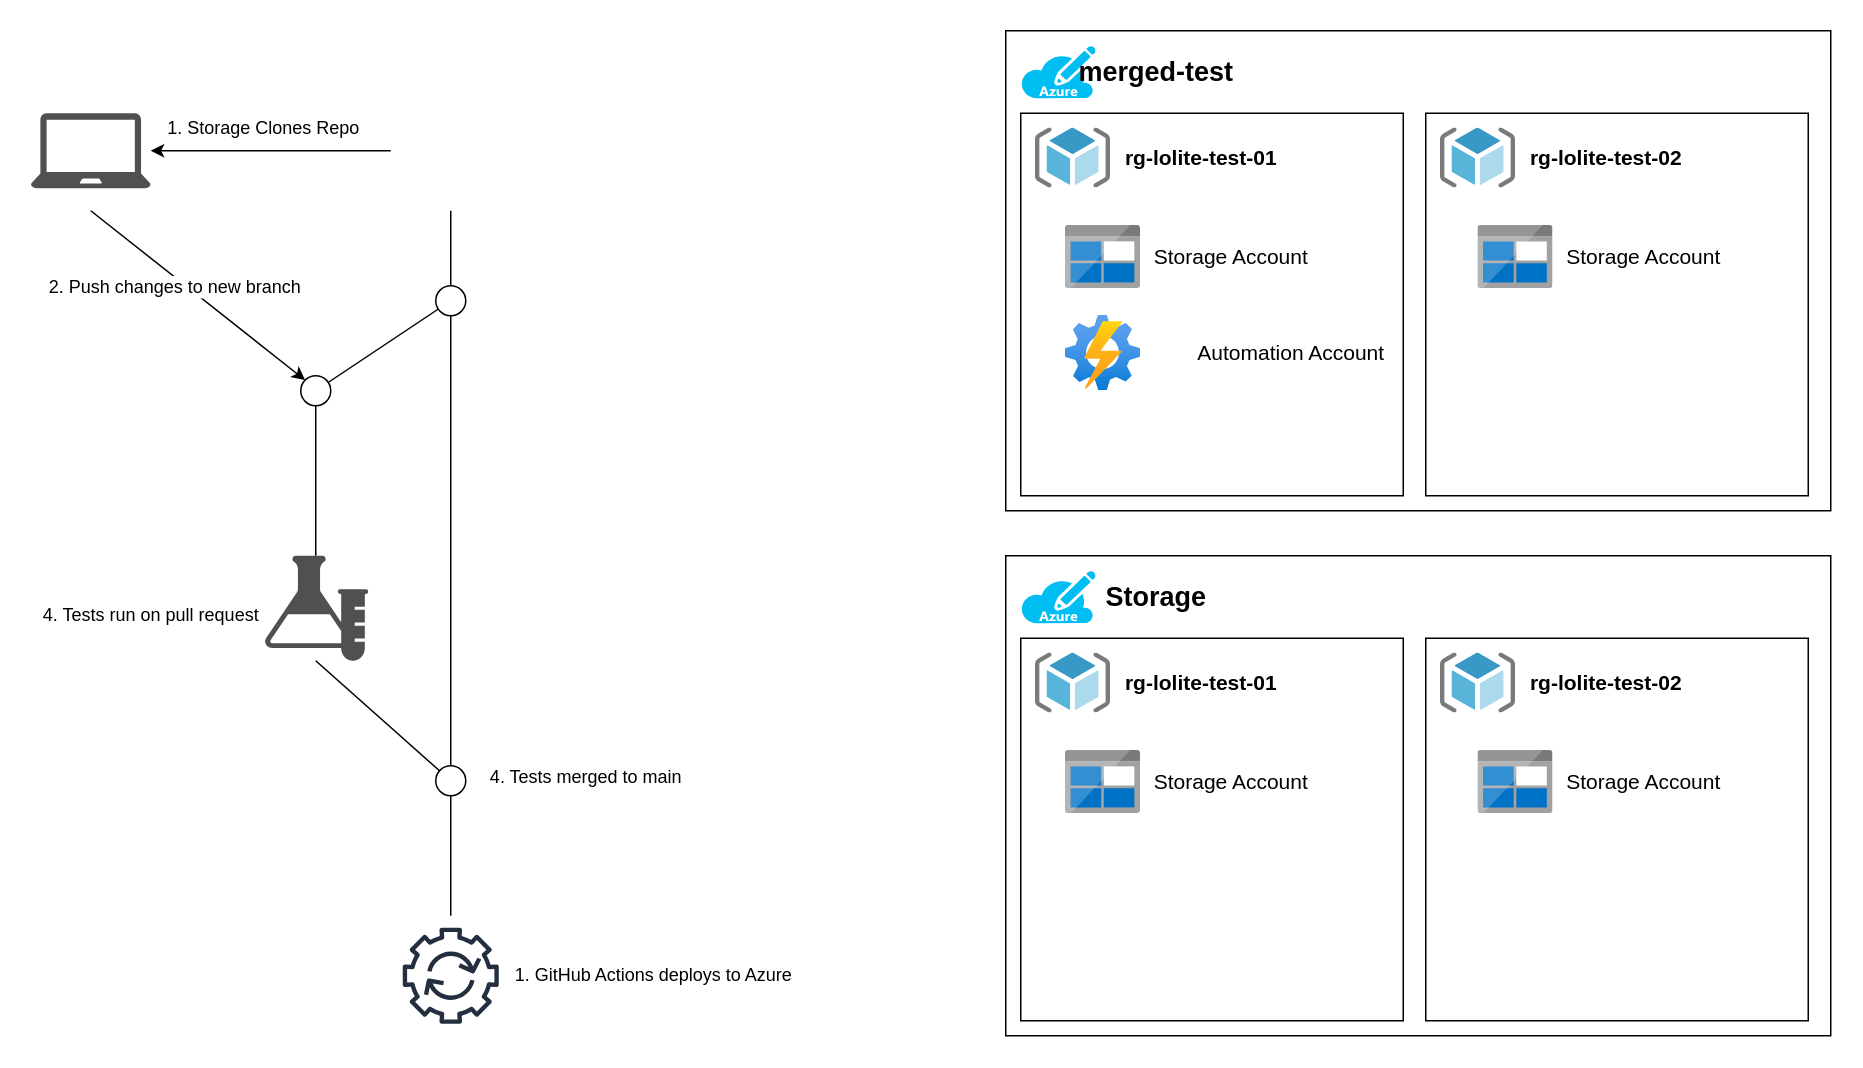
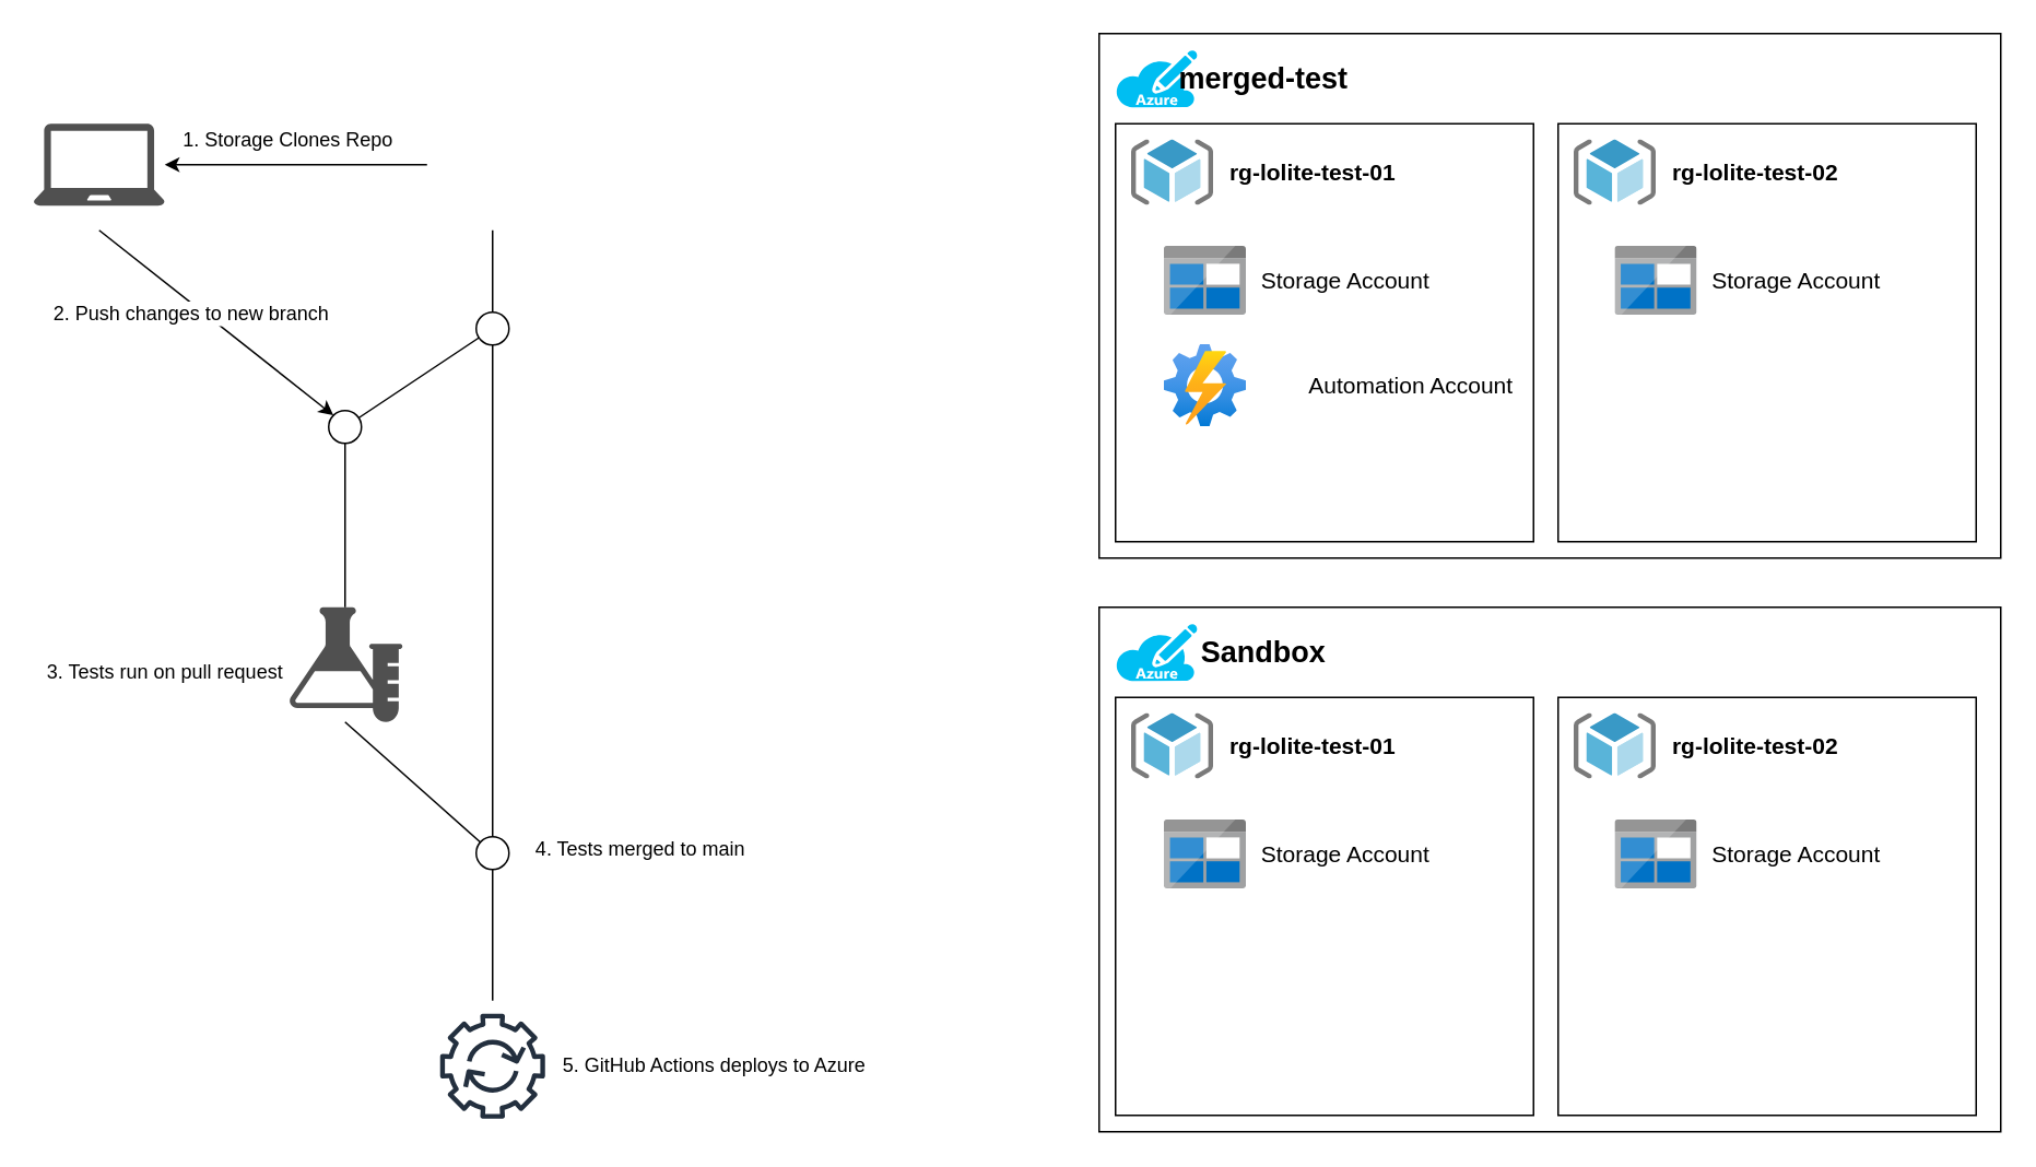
  <mxCell id="0" />
  <mxCell id="1" parent="0" />
  <mxCell id="2" value="" style="rounded=0;whiteSpace=wrap;html=1;" vertex="1" parent="1"><mxGeometry x="670" y="20" width="550" height="320" as="geometry" /></mxCell>
  <mxCell id="3" value="" style="verticalLabelPosition=bottom;html=1;verticalAlign=top;align=center;strokeColor=none;fillColor=#00BEF2;shape=mxgraph.azure.azure_subscription;" vertex="1" parent="1"><mxGeometry x="680" y="30" width="50" height="35" as="geometry" /></mxCell>
  <mxCell id="4" value="" style="shape=image;html=1;verticalAlign=top;verticalLabelPosition=bottom;labelBackgroundColor=#ffffff;imageAspect=0;aspect=fixed;image=https://cdn4.iconfinder.com/data/icons/socialcones/508/Github-128.png" vertex="1" parent="1"><mxGeometry x="260" y="60" width="80" height="80" as="geometry" /></mxCell>
  <mxCell id="5" value="" style="outlineConnect=0;fontColor=#232F3E;gradientColor=none;strokeColor=#232F3E;fillColor=#ffffff;dashed=0;verticalLabelPosition=bottom;verticalAlign=top;align=center;html=1;fontSize=12;fontStyle=0;aspect=fixed;shape=mxgraph.aws4.resourceIcon;resIcon=mxgraph.aws4.automation;" vertex="1" parent="1"><mxGeometry x="260" y="610" width="80" height="80" as="geometry" /></mxCell>
  <mxCell id="6" value="" style="pointerEvents=1;shadow=0;dashed=0;html=1;strokeColor=none;fillColor=#505050;labelPosition=center;verticalLabelPosition=bottom;verticalAlign=top;outlineConnect=0;align=center;shape=mxgraph.office.devices.laptop;" vertex="1" parent="1"><mxGeometry x="20" y="75" width="80" height="50" as="geometry" /></mxCell>
  <mxCell id="7" value="" style="endArrow=none;html=1;entryX=0.5;entryY=1;entryDx=0;entryDy=0;" edge="1" parent="1" target="4"><mxGeometry width="50" height="50" relative="1" as="geometry"><mxPoint x="300" y="610" as="sourcePoint" /><mxPoint x="380" y="250" as="targetPoint" /></mxGeometry></mxCell>
  <mxCell id="8" value="" style="endArrow=none;html=1;" edge="1" parent="1"><mxGeometry width="50" height="50" relative="1" as="geometry"><mxPoint x="210" y="260" as="sourcePoint" /><mxPoint x="300" y="200" as="targetPoint" /></mxGeometry></mxCell>
  <mxCell id="9" value="" style="endArrow=classic;html=1;exitX=0;exitY=0.5;exitDx=0;exitDy=0;" edge="1" parent="1" source="4" target="6"><mxGeometry width="50" height="50" relative="1" as="geometry"><mxPoint x="390" y="300" as="sourcePoint" /><mxPoint x="110" y="100" as="targetPoint" /></mxGeometry></mxCell>
  <mxCell id="10" value="1. Storage Clones Repo" style="text;html=1;align=center;verticalAlign=middle;resizable=0;points=[];autosize=1;strokeColor=none;" vertex="1" parent="1"><mxGeometry x="100" y="75" width="150" height="20" as="geometry" /></mxCell>
  <mxCell id="11" value="" style="ellipse;whiteSpace=wrap;html=1;aspect=fixed;" vertex="1" parent="1"><mxGeometry x="290" y="190" width="20" height="20" as="geometry" /></mxCell>
  <mxCell id="12" value="" style="ellipse;whiteSpace=wrap;html=1;aspect=fixed;" vertex="1" parent="1"><mxGeometry x="200" y="250" width="20" height="20" as="geometry" /></mxCell>
  <mxCell id="13" value="" style="endArrow=classic;html=1;entryX=0;entryY=0;entryDx=0;entryDy=0;" edge="1" parent="1" target="12"><mxGeometry width="50" height="50" relative="1" as="geometry"><mxPoint x="60" y="140" as="sourcePoint" /><mxPoint x="440" y="250" as="targetPoint" /></mxGeometry></mxCell>
  <mxCell id="14" value="2. Push changes to new branch" style="edgeLabel;html=1;align=center;verticalAlign=middle;resizable=0;points=[];fontSize=12;" vertex="1" connectable="0" parent="13"><mxGeometry x="-0.355" y="3" relative="1" as="geometry"><mxPoint x="7" y="16" as="offset" /></mxGeometry></mxCell>
  <mxCell id="15" value="" style="endArrow=none;html=1;exitX=0.5;exitY=1;exitDx=0;exitDy=0;startArrow=none;" edge="1" parent="1" source="16"><mxGeometry width="50" height="50" relative="1" as="geometry"><mxPoint x="390" y="300" as="sourcePoint" /><mxPoint x="300" y="520" as="targetPoint" /></mxGeometry></mxCell>
  <mxCell id="16" value="" style="pointerEvents=1;shadow=0;dashed=0;html=1;strokeColor=none;fillColor=#505050;labelPosition=center;verticalLabelPosition=bottom;verticalAlign=top;outlineConnect=0;align=center;shape=mxgraph.office.concepts.lab;" vertex="1" parent="1"><mxGeometry x="175" y="370" width="70" height="70" as="geometry" /></mxCell>
  <mxCell id="17" value="" style="endArrow=none;html=1;exitX=0.5;exitY=1;exitDx=0;exitDy=0;" edge="1" parent="1" source="12" target="16"><mxGeometry width="50" height="50" relative="1" as="geometry"><mxPoint x="210" y="270" as="sourcePoint" /><mxPoint x="210" y="590" as="targetPoint" /></mxGeometry></mxCell>
- <mxCell id="18" value="4. Tests run on pull request" style="text;html=1;align=center;verticalAlign=middle;resizable=0;points=[];autosize=1;strokeColor=none;" vertex="1" parent="1"><mxGeometry x="20" y="400" width="160" height="20" as="geometry" /></mxCell>
+ <mxCell id="18" value="3. Tests run on pull request" style="text;html=1;align=center;verticalAlign=middle;resizable=0;points=[];autosize=1;strokeColor=none;" vertex="1" parent="1"><mxGeometry x="20" y="400" width="160" height="20" as="geometry" /></mxCell>
  <mxCell id="19" value="" style="ellipse;whiteSpace=wrap;html=1;aspect=fixed;" vertex="1" parent="1"><mxGeometry x="290" y="510" width="20" height="20" as="geometry" /></mxCell>
  <mxCell id="20" value="&lt;div&gt;4. Tests merged to main&lt;/div&gt;&lt;div&gt;&lt;br&gt;&lt;/div&gt;" style="text;html=1;align=center;verticalAlign=middle;resizable=0;points=[];autosize=1;strokeColor=none;" vertex="1" parent="1"><mxGeometry x="310" y="510" width="160" height="30" as="geometry" /></mxCell>
- <mxCell id="21" value="1. GitHub Actions deploys to Azure" style="text;html=1;align=center;verticalAlign=middle;resizable=0;points=[];autosize=1;strokeColor=none;" vertex="1" parent="1"><mxGeometry x="335" y="640" width="200" height="20" as="geometry" /></mxCell>
+ <mxCell id="21" value="5. GitHub Actions deploys to Azure" style="text;html=1;align=center;verticalAlign=middle;resizable=0;points=[];autosize=1;strokeColor=none;" vertex="1" parent="1"><mxGeometry x="335" y="640" width="200" height="20" as="geometry" /></mxCell>
  <mxCell id="22" value="&lt;div style=&quot;font-size: 18px;&quot;&gt;merged-test&lt;/div&gt;" style="text;html=1;align=center;verticalAlign=middle;resizable=0;points=[];autosize=1;strokeColor=none;fontSize=18;fontStyle=1" vertex="1" parent="1"><mxGeometry x="720" y="32.5" width="100" height="30" as="geometry" /></mxCell>
  <mxCell id="23" value="" style="whiteSpace=wrap;html=1;aspect=fixed;fontSize=12;" vertex="1" parent="1"><mxGeometry x="680" y="75" width="255" height="255" as="geometry" /></mxCell>
  <mxCell id="24" value="" style="aspect=fixed;html=1;points=[];align=center;image;fontSize=12;image=img/lib/mscae/ResourceGroup.svg;" vertex="1" parent="1"><mxGeometry x="690" y="85" width="50" height="40" as="geometry" /></mxCell>
  <mxCell id="25" value="rg-lolite-test-01" style="text;html=1;align=center;verticalAlign=middle;resizable=0;points=[];autosize=1;strokeColor=none;fontSize=14;fontStyle=1" vertex="1" parent="1"><mxGeometry x="740" y="95" width="120" height="20" as="geometry" /></mxCell>
  <mxCell id="26" value="" style="whiteSpace=wrap;html=1;aspect=fixed;fontSize=12;" vertex="1" parent="1"><mxGeometry x="950" y="75" width="255" height="255" as="geometry" /></mxCell>
  <mxCell id="27" value="" style="aspect=fixed;html=1;points=[];align=center;image;fontSize=12;image=img/lib/mscae/ResourceGroup.svg;" vertex="1" parent="1"><mxGeometry x="960" y="85" width="50" height="40" as="geometry" /></mxCell>
  <mxCell id="28" value="rg-lolite-test-02" style="text;html=1;align=center;verticalAlign=middle;resizable=0;points=[];autosize=1;strokeColor=none;fontSize=14;fontStyle=1" vertex="1" parent="1"><mxGeometry x="1010" y="95" width="120" height="20" as="geometry" /></mxCell>
  <mxCell id="29" value="" style="aspect=fixed;html=1;points=[];align=center;image;fontSize=12;image=img/lib/mscae/BlobBlock.svg;" vertex="1" parent="1"><mxGeometry x="710" y="150" width="50" height="42" as="geometry" /></mxCell>
  <mxCell id="30" value="" style="aspect=fixed;html=1;points=[];align=center;image;fontSize=12;image=img/lib/azure2/management_governance/Automation_Accounts.svg;" vertex="1" parent="1"><mxGeometry x="710" y="210" width="50" height="50" as="geometry" /></mxCell>
  <mxCell id="31" value="Storage Account" style="text;html=1;align=center;verticalAlign=middle;resizable=0;points=[];autosize=1;strokeColor=none;fontSize=14;" vertex="1" parent="1"><mxGeometry x="760" y="161" width="120" height="20" as="geometry" /></mxCell>
  <mxCell id="32" value="Automation Account" style="text;html=1;align=center;verticalAlign=middle;resizable=0;points=[];autosize=1;strokeColor=none;fontSize=14;" vertex="1" parent="1"><mxGeometry x="790" y="225" width="140" height="20" as="geometry" /></mxCell>
  <mxCell id="33" value="" style="aspect=fixed;html=1;points=[];align=center;image;fontSize=12;image=img/lib/mscae/BlobBlock.svg;" vertex="1" parent="1"><mxGeometry x="985" y="150" width="50" height="42" as="geometry" /></mxCell>
  <mxCell id="34" value="Storage Account" style="text;html=1;align=center;verticalAlign=middle;resizable=0;points=[];autosize=1;strokeColor=none;fontSize=14;" vertex="1" parent="1"><mxGeometry x="1035" y="161" width="120" height="20" as="geometry" /></mxCell>
  <mxCell id="35" value="" style="rounded=0;whiteSpace=wrap;html=1;" vertex="1" parent="1"><mxGeometry x="670" y="370" width="550" height="320" as="geometry" /></mxCell>
  <mxCell id="36" value="" style="verticalLabelPosition=bottom;html=1;verticalAlign=top;align=center;strokeColor=none;fillColor=#00BEF2;shape=mxgraph.azure.azure_subscription;" vertex="1" parent="1"><mxGeometry x="680" y="380" width="50" height="35" as="geometry" /></mxCell>
- <mxCell id="37" value="Storage" style="text;html=1;align=center;verticalAlign=middle;resizable=0;points=[];autosize=1;strokeColor=none;fontSize=18;fontStyle=1" vertex="1" parent="1"><mxGeometry x="725" y="382.5" width="90" height="30" as="geometry" /></mxCell>
+ <mxCell id="37" value="Sandbox" style="text;html=1;align=center;verticalAlign=middle;resizable=0;points=[];autosize=1;strokeColor=none;fontSize=18;fontStyle=1" vertex="1" parent="1"><mxGeometry x="725" y="382.5" width="90" height="30" as="geometry" /></mxCell>
  <mxCell id="38" value="" style="whiteSpace=wrap;html=1;aspect=fixed;fontSize=12;" vertex="1" parent="1"><mxGeometry x="680" y="425" width="255" height="255" as="geometry" /></mxCell>
  <mxCell id="39" value="" style="aspect=fixed;html=1;points=[];align=center;image;fontSize=12;image=img/lib/mscae/ResourceGroup.svg;" vertex="1" parent="1"><mxGeometry x="690" y="435" width="50" height="40" as="geometry" /></mxCell>
  <mxCell id="40" value="rg-lolite-test-01" style="text;html=1;align=center;verticalAlign=middle;resizable=0;points=[];autosize=1;strokeColor=none;fontSize=14;fontStyle=1" vertex="1" parent="1"><mxGeometry x="740" y="445" width="120" height="20" as="geometry" /></mxCell>
  <mxCell id="41" value="" style="whiteSpace=wrap;html=1;aspect=fixed;fontSize=12;" vertex="1" parent="1"><mxGeometry x="950" y="425" width="255" height="255" as="geometry" /></mxCell>
  <mxCell id="42" value="" style="aspect=fixed;html=1;points=[];align=center;image;fontSize=12;image=img/lib/mscae/ResourceGroup.svg;" vertex="1" parent="1"><mxGeometry x="960" y="435" width="50" height="40" as="geometry" /></mxCell>
  <mxCell id="43" value="rg-lolite-test-02" style="text;html=1;align=center;verticalAlign=middle;resizable=0;points=[];autosize=1;strokeColor=none;fontSize=14;fontStyle=1" vertex="1" parent="1"><mxGeometry x="1010" y="445" width="120" height="20" as="geometry" /></mxCell>
  <mxCell id="44" value="" style="aspect=fixed;html=1;points=[];align=center;image;fontSize=12;image=img/lib/mscae/BlobBlock.svg;" vertex="1" parent="1"><mxGeometry x="710" y="500" width="50" height="42" as="geometry" /></mxCell>
  <mxCell id="45" value="Storage Account" style="text;html=1;align=center;verticalAlign=middle;resizable=0;points=[];autosize=1;strokeColor=none;fontSize=14;" vertex="1" parent="1"><mxGeometry x="760" y="511" width="120" height="20" as="geometry" /></mxCell>
  <mxCell id="46" value="" style="aspect=fixed;html=1;points=[];align=center;image;fontSize=12;image=img/lib/mscae/BlobBlock.svg;" vertex="1" parent="1"><mxGeometry x="985" y="500" width="50" height="42" as="geometry" /></mxCell>
  <mxCell id="47" value="Storage Account" style="text;html=1;align=center;verticalAlign=middle;resizable=0;points=[];autosize=1;strokeColor=none;fontSize=14;" vertex="1" parent="1"><mxGeometry x="1035" y="511" width="120" height="20" as="geometry" /></mxCell>
